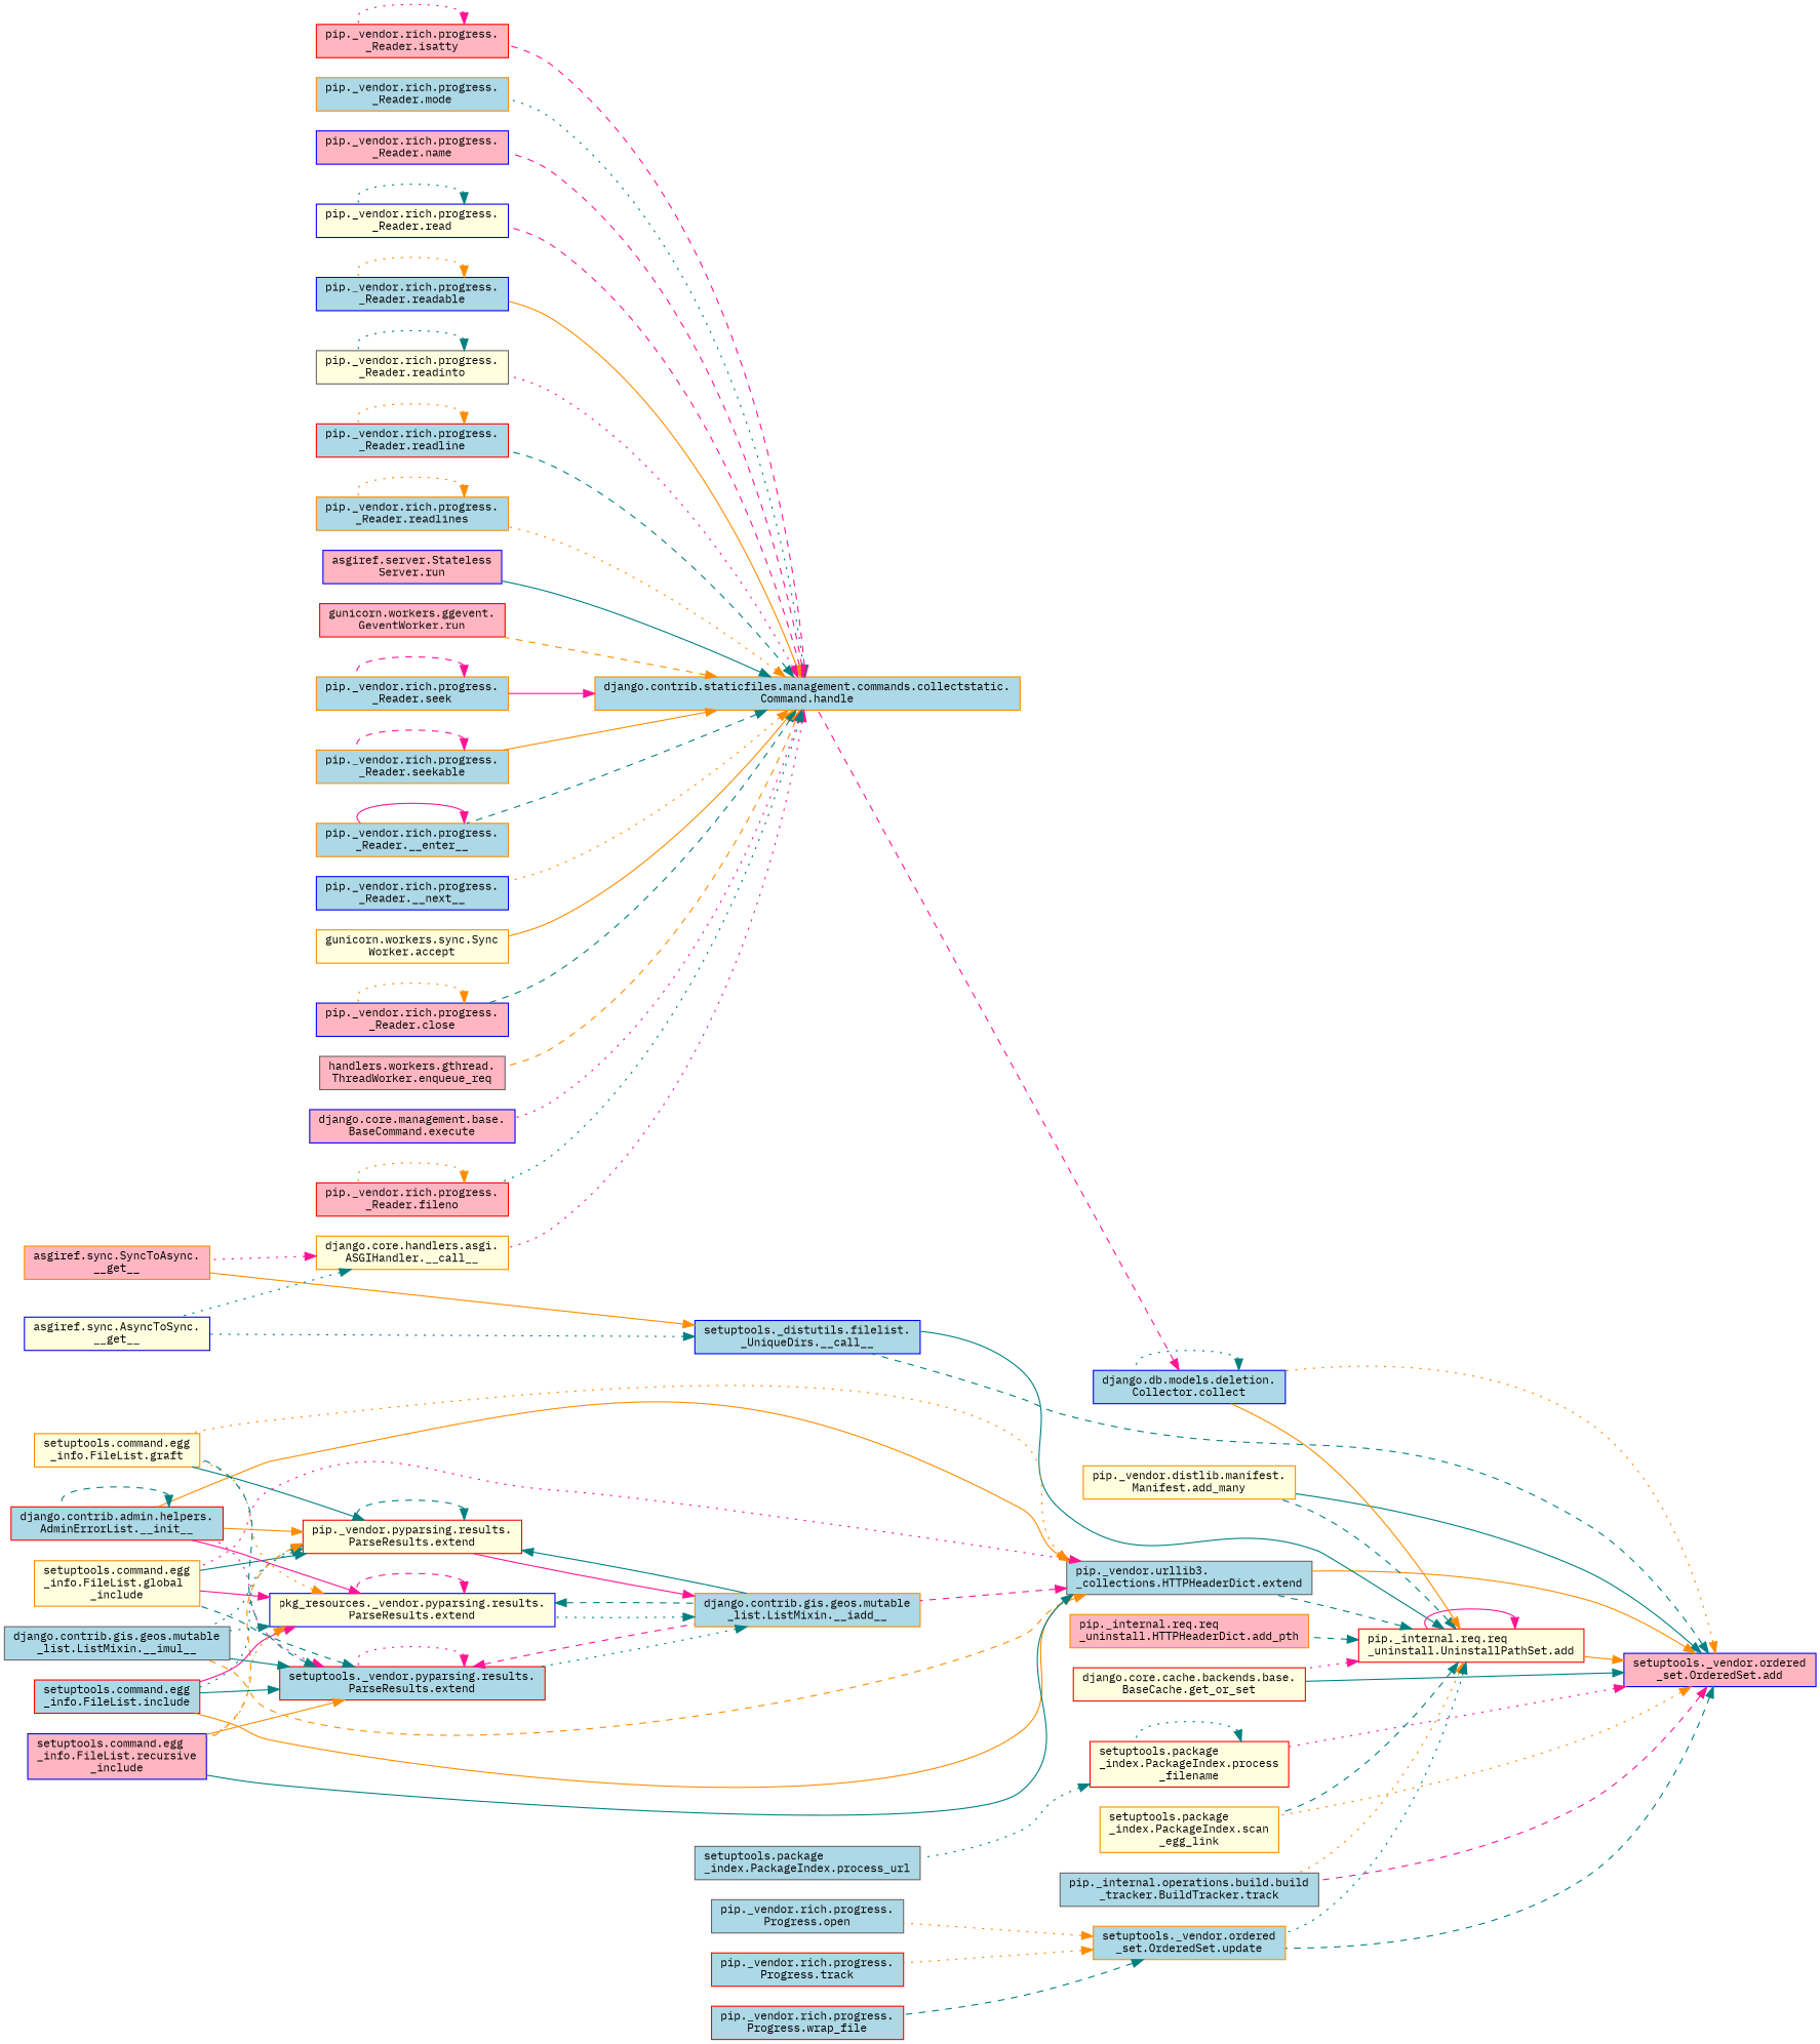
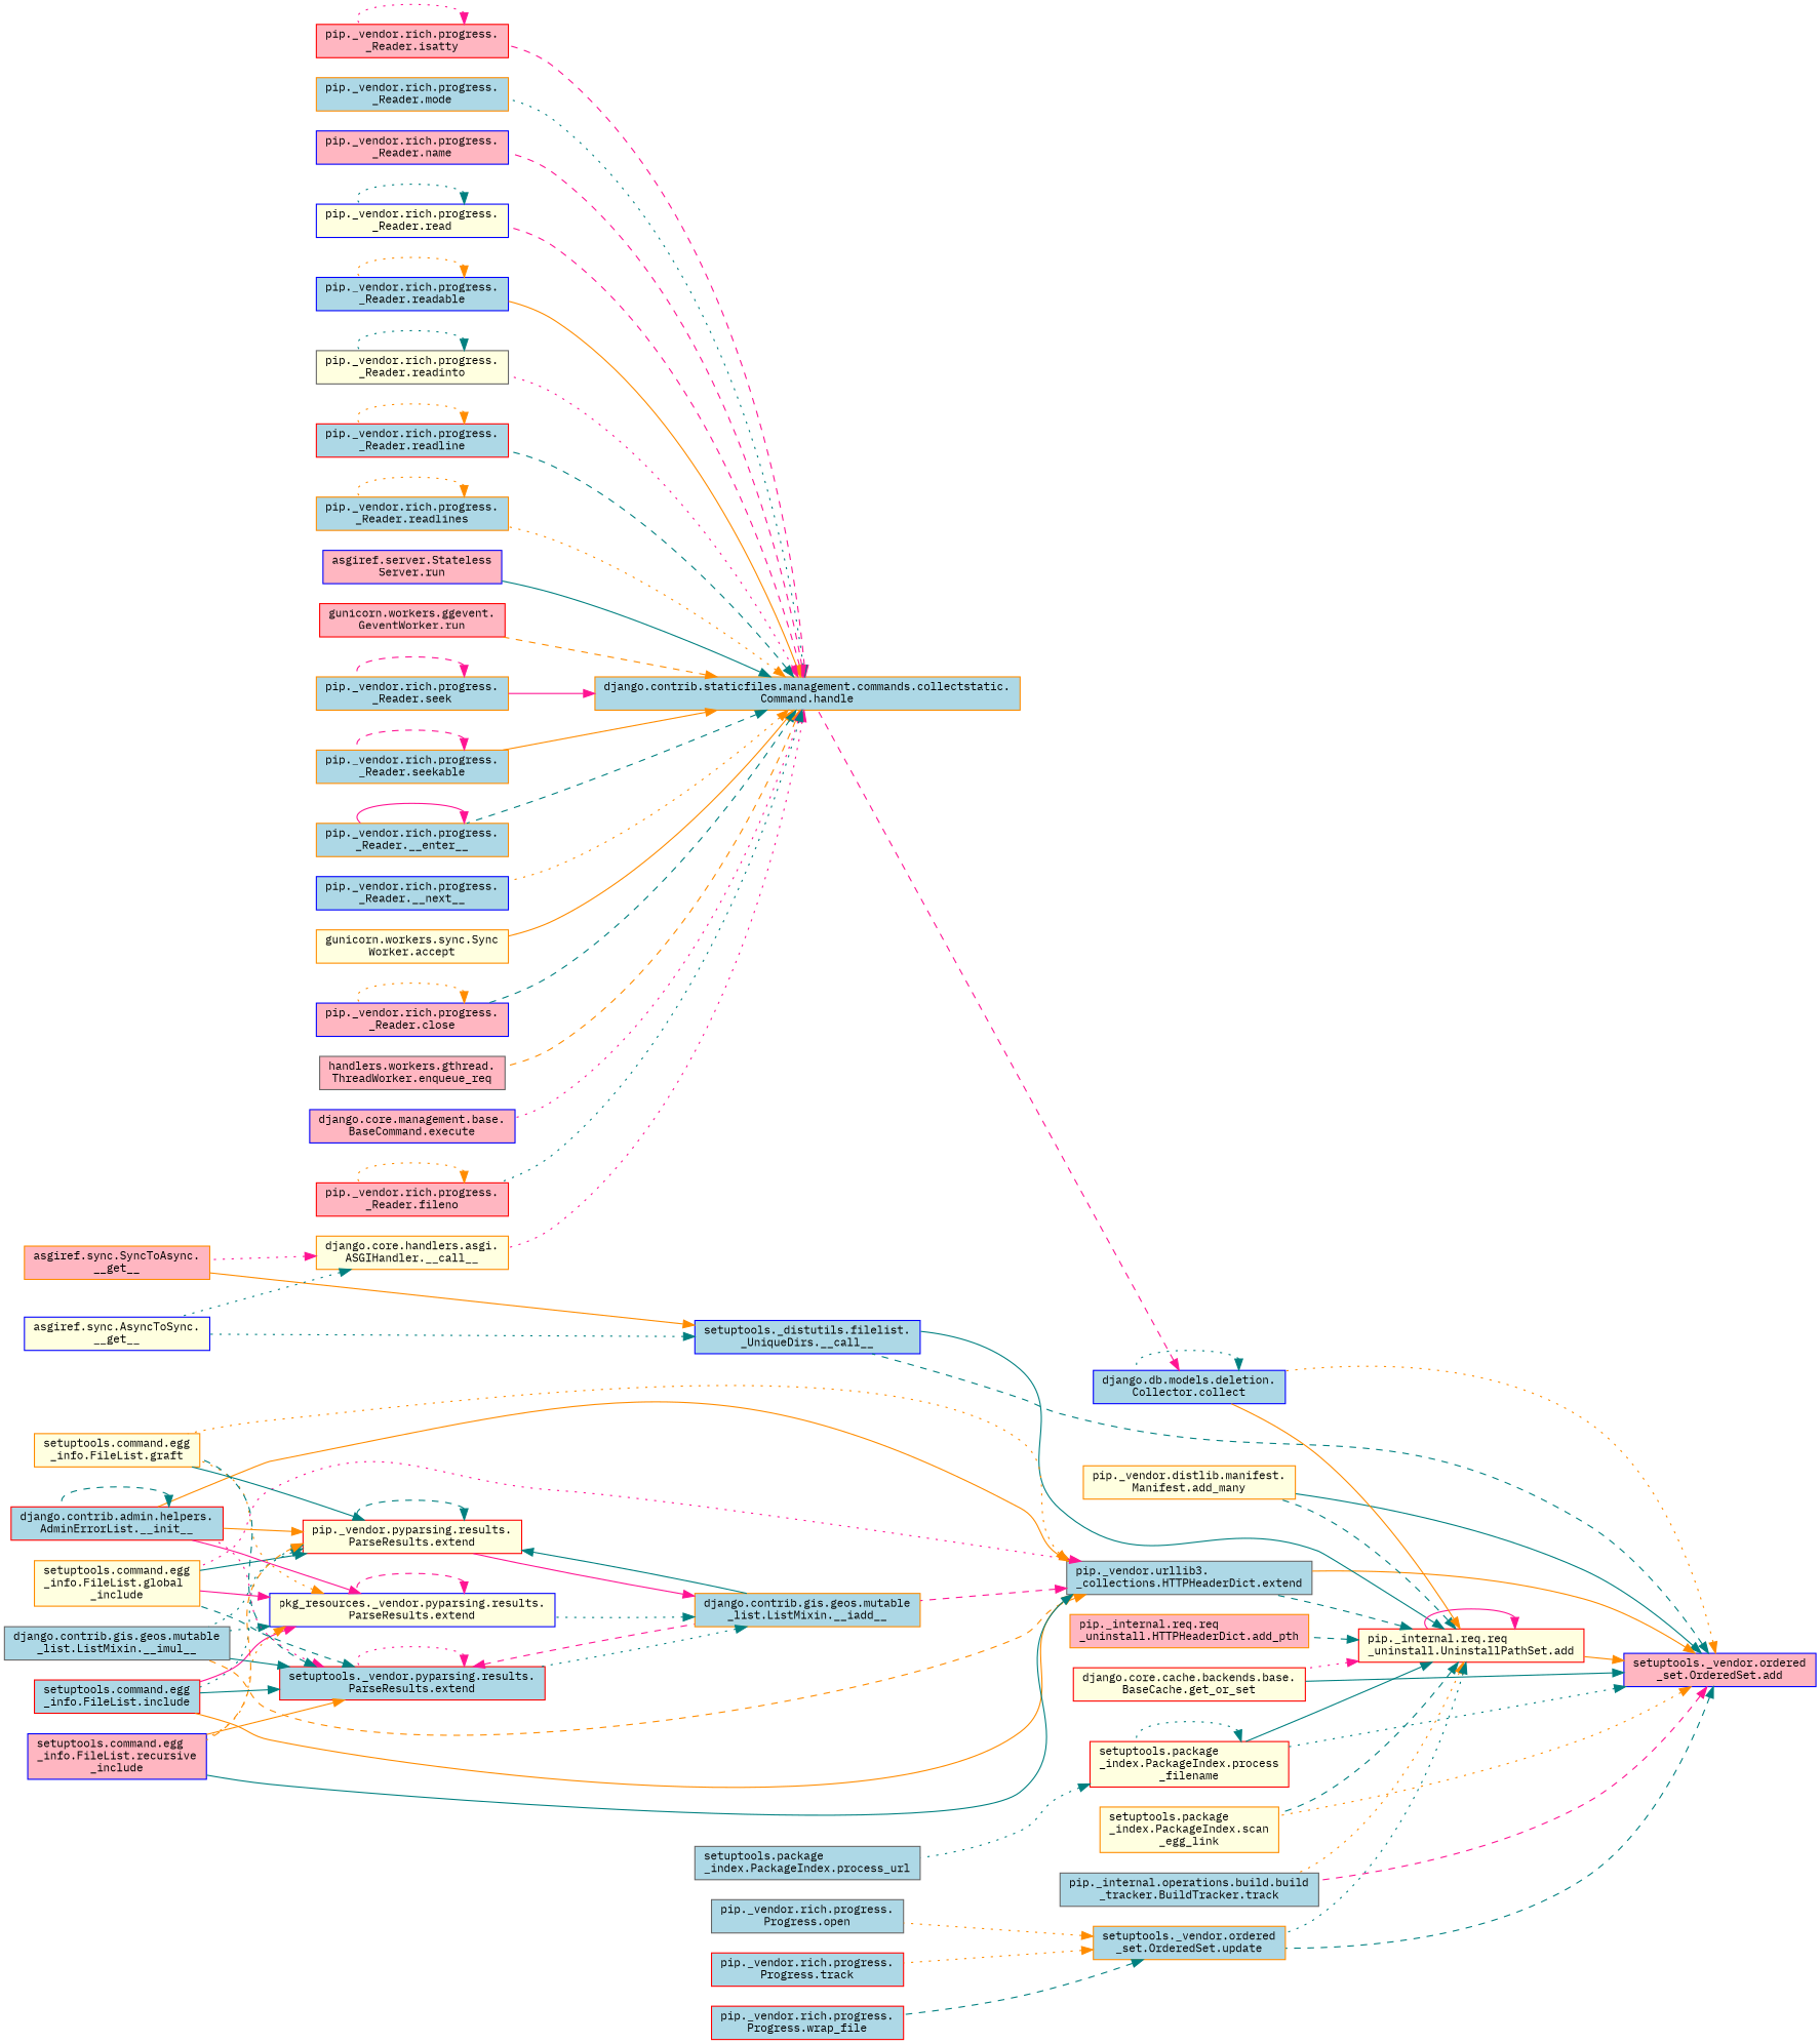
  digraph {
    fontname="IBM Plex Mono"
    rankdir=RL
    node [color=darkorange fillcolor=lightblue fontname="IBM Plex Mono" fontsize=10 shape=box style=filled]
    edge [color=teal dir=back fontname="IBM Plex Mono" fontsize=10 labelfontname=Helvetica labelfontsize=10 style=dotted]
    n1 [color=blue fillcolor=lightpink fontcolor=black height=0.2 label="setuptools._vendor.ordered\l_set.OrderedSet.add" width=0.4]
    n2 [color=blue height=0.2 label="setuptools._distutils.filelist.\l_UniqueDirs.__call__" width=0.4]
    n3 [color=red fillcolor=lightyellow height=0.2 label="pip._internal.req.req\l_uninstall.UninstallPathSet.add" width=0.4]
    n4 [fillcolor=lightyellow height=0.2 label="pip._vendor.distlib.manifest.\lManifest.add_many" width=0.4]
    n5 [color=blue height=0.2 label="django.db.models.deletion.\lCollector.collect" width=0.4]
    n6 [color=gray40 height=0.2 label="pip._vendor.urllib3.\l_collections.HTTPHeaderDict.extend" width=0.4]
    n7 [color=red fillcolor=lightyellow height=0.2 label="django.core.cache.backends.base.\lBaseCache.get_or_set" width=0.4]
    n8 [color=red fillcolor=lightyellow height=0.2 label="setuptools.package\l_index.PackageIndex.process\l_filename" width=0.4]
    n9 [fillcolor=lightyellow height=0.2 label="setuptools.package\l_index.PackageIndex.scan\l_egg_link" width=0.4]
    n10 [color=gray40 height=0.2 label="pip._internal.operations.build.build\l_tracker.BuildTracker.track" width=0.4]
    n11 [height=0.2 label="setuptools._vendor.ordered\l_set.OrderedSet.update" width=0.4]
    n12 [color=blue fillcolor=lightyellow height=0.2 label="asgiref.sync.AsyncToSync.\l__get__" width=0.4]
    n13 [fillcolor=lightpink height=0.2 label="asgiref.sync.SyncToAsync.\l__get__" width=0.4]
    n14 [fillcolor=lightpink height=0.2 label="pip._internal.req.req\l_uninstall.HTTPHeaderDict.add_pth" width=0.4]
    n15 [height=0.2 label="django.contrib.staticfiles.management.commands.collectstatic.\lCommand.handle" width=0.4]
    n16 [height=0.2 label="django.contrib.gis.geos.mutable\l_list.ListMixin.__iadd__" width=0.4]
    n17 [color=gray40 height=0.2 label="django.contrib.gis.geos.mutable\l_list.ListMixin.__imul__" width=0.4]
    n18 [color=red height=0.2 label="django.contrib.admin.helpers.\lAdminErrorList.__init__" width=0.4]
    n19 [fillcolor=lightyellow height=0.2 label="setuptools.command.egg\l_info.FileList.global\l_include" width=0.4]
    n20 [fillcolor=lightyellow height=0.2 label="setuptools.command.egg\l_info.FileList.graft" width=0.4]
    n21 [color=red height=0.2 label="setuptools.command.egg\l_info.FileList.include" width=0.4]
    n22 [color=blue fillcolor=lightpink height=0.2 label="setuptools.command.egg\l_info.FileList.recursive\l_include" width=0.4]
    n23 [color=gray40 height=0.2 label="setuptools.package\l_index.PackageIndex.process_url" width=0.4]
    n24 [color=gray40 height=0.2 label="pip._vendor.rich.progress.\lProgress.open" width=0.4]
    n25 [color=red height=0.2 label="pip._vendor.rich.progress.\lProgress.track" width=0.4]
    n26 [color=red height=0.2 label="pip._vendor.rich.progress.\lProgress.wrap_file" width=0.4]
    n27 [fillcolor=lightyellow height=0.2 label="django.core.handlers.asgi.\lASGIHandler.__call__" width=0.4]
    n28 [height=0.2 label="pip._vendor.rich.progress.\l_Reader.__enter__" width=0.4]
    n29 [color=blue height=0.2 label="pip._vendor.rich.progress.\l_Reader.__next__" width=0.4]
    n30 [fillcolor=lightyellow height=0.2 label="gunicorn.workers.sync.Sync\lWorker.accept" width=0.4]
    n31 [color=blue fillcolor=lightpink height=0.2 label="pip._vendor.rich.progress.\l_Reader.close" width=0.4]
    n32 [color=gray40 fillcolor=lightpink height=0.2 label="handlers.workers.gthread.\lThreadWorker.enqueue_req" width=0.4]
    n33 [color=blue fillcolor=lightpink height=0.2 label="django.core.management.base.\lBaseCommand.execute" width=0.4]
    n34 [color=red fillcolor=lightpink height=0.2 label="pip._vendor.rich.progress.\l_Reader.fileno" width=0.4]
    n35 [color=red fillcolor=lightpink height=0.2 label="pip._vendor.rich.progress.\l_Reader.isatty" width=0.4]
    n36 [height=0.2 label="pip._vendor.rich.progress.\l_Reader.mode" width=0.4]
    n37 [color=blue fillcolor=lightpink height=0.2 label="pip._vendor.rich.progress.\l_Reader.name" width=0.4]
    n38 [color=blue fillcolor=lightyellow height=0.2 label="pip._vendor.rich.progress.\l_Reader.read" width=0.4]
    n39 [color=blue height=0.2 label="pip._vendor.rich.progress.\l_Reader.readable" width=0.4]
    n40 [color=gray40 fillcolor=lightyellow height=0.2 label="pip._vendor.rich.progress.\l_Reader.readinto" width=0.4]
    n41 [color=red height=0.2 label="pip._vendor.rich.progress.\l_Reader.readline" width=0.4]
    n42 [height=0.2 label="pip._vendor.rich.progress.\l_Reader.readlines" width=0.4]
    n43 [color=blue fillcolor=lightpink height=0.2 label="asgiref.server.Stateless\lServer.run" width=0.4]
    n44 [color=red fillcolor=lightpink height=0.2 label="gunicorn.workers.ggevent.\lGeventWorker.run" width=0.4]
    n45 [height=0.2 label="pip._vendor.rich.progress.\l_Reader.seek" width=0.4]
    n46 [height=0.2 label="pip._vendor.rich.progress.\l_Reader.seekable" width=0.4]
    n47 [color=red fillcolor=lightyellow height=0.2 label="pip._vendor.pyparsing.results.\lParseResults.extend" width=0.4]
    n48 [color=blue fillcolor=lightyellow height=0.2 label="pkg_resources._vendor.pyparsing.results.\lParseResults.extend" width=0.4]
    n49 [color=red height=0.2 label="setuptools._vendor.pyparsing.results.\lParseResults.extend" width=0.4]
    n1 -> n2 [style=dashed]
    n1 -> n3 [color=darkorange style=solid]
    n1 -> n4 [style=solid]
    n1 -> n5 [color=darkorange]
    n1 -> n6 [color=darkorange style=solid]
    n1 -> n7 [style=solid]
-   n1 -> n8 [color=deeppink]
+   n1 -> n8
    n1 -> n9 [color=darkorange]
    n1 -> n10 [color=deeppink style=dashed]
    n1 -> n11 [style=dashed]
    n2 -> n12
    n2 -> n13 [color=darkorange style=solid]
    n3 -> n2 [style=solid]
    n3 -> n3 [color=deeppink style=solid]
    n3 -> n4 [style=dashed]
    n3 -> n5 [color=darkorange style=solid]
    n3 -> n6 [style=dashed]
    n3 -> n7 [color=deeppink]
+   n3 -> n8 [style=solid]
    n3 -> n9 [style=dashed]
    n3 -> n10 [color=darkorange]
    n3 -> n11
    n3 -> n14 [style=dashed]
    n5 -> n5
    n5 -> n15 [color=deeppink style=dashed]
    n6 -> n16 [color=deeppink style=dashed]
    n6 -> n17 [color=darkorange style=dashed]
    n6 -> n18 [color=darkorange style=solid]
    n6 -> n19 [color=deeppink]
    n6 -> n20 [color=darkorange]
    n6 -> n21 [color=darkorange style=solid]
    n6 -> n22 [style=solid]
    n8 -> n8
    n8 -> n23
    n11 -> n24 [color=darkorange]
    n11 -> n25 [color=darkorange]
    n11 -> n26 [style=dashed]
    n15 -> n27 [color=deeppink]
    n15 -> n28 [style=dashed]
    n15 -> n29 [color=darkorange]
    n15 -> n30 [color=darkorange style=solid]
    n15 -> n31 [style=dashed]
    n15 -> n32 [color=darkorange style=dashed]
    n15 -> n33 [color=deeppink]
    n15 -> n34
    n15 -> n35 [color=deeppink style=dashed]
    n15 -> n36
    n15 -> n37 [color=deeppink style=dashed]
    n15 -> n38 [color=deeppink style=dashed]
    n15 -> n39 [color=darkorange style=solid]
    n15 -> n40 [color=deeppink]
    n15 -> n41 [style=dashed]
    n15 -> n42 [color=darkorange]
    n15 -> n43 [style=solid]
    n15 -> n44 [color=darkorange style=dashed]
    n15 -> n45 [color=deeppink style=solid]
    n15 -> n46 [color=darkorange style=solid]
    n16 -> n47 [color=deeppink style=solid]
    n16 -> n48
    n16 -> n49
    n18 -> n18 [style=dashed]
    n27 -> n12
    n27 -> n13 [color=deeppink]
    n28 -> n28 [color=deeppink style=solid]
    n31 -> n31 [color=darkorange]
    n34 -> n34 [color=darkorange]
    n35 -> n35 [color=deeppink]
    n38 -> n38
    n39 -> n39 [color=darkorange]
    n40 -> n40
    n41 -> n41 [color=darkorange]
    n42 -> n42 [color=darkorange]
    n45 -> n45 [color=deeppink style=dashed]
    n46 -> n46 [color=deeppink style=dashed]
    n47 -> n16 [style=solid]
    n47 -> n17
    n47 -> n18 [color=darkorange style=solid]
    n47 -> n19 [style=solid]
    n47 -> n20 [style=solid]
    n47 -> n21
    n47 -> n22 [color=darkorange style=dashed]
    n47 -> n47 [style=dashed]
-   n48 -> n16 [style=dashed]
    n48 -> n17
    n48 -> n18 [color=deeppink style=solid]
    n48 -> n19 [color=deeppink style=solid]
    n48 -> n20 [color=darkorange]
    n48 -> n21 [color=deeppink style=solid]
    n48 -> n22 [color=darkorange]
    n48 -> n48 [color=deeppink style=dashed]
    n49 -> n16 [color=deeppink style=dashed]
    n49 -> n17 [style=solid]
    n49 -> n18 [color=deeppink]
    n49 -> n19 [style=dashed]
    n49 -> n20 [style=dashed]
    n49 -> n21 [style=solid]
    n49 -> n22 [color=darkorange style=solid]
    n49 -> n49 [color=deeppink]
  }
